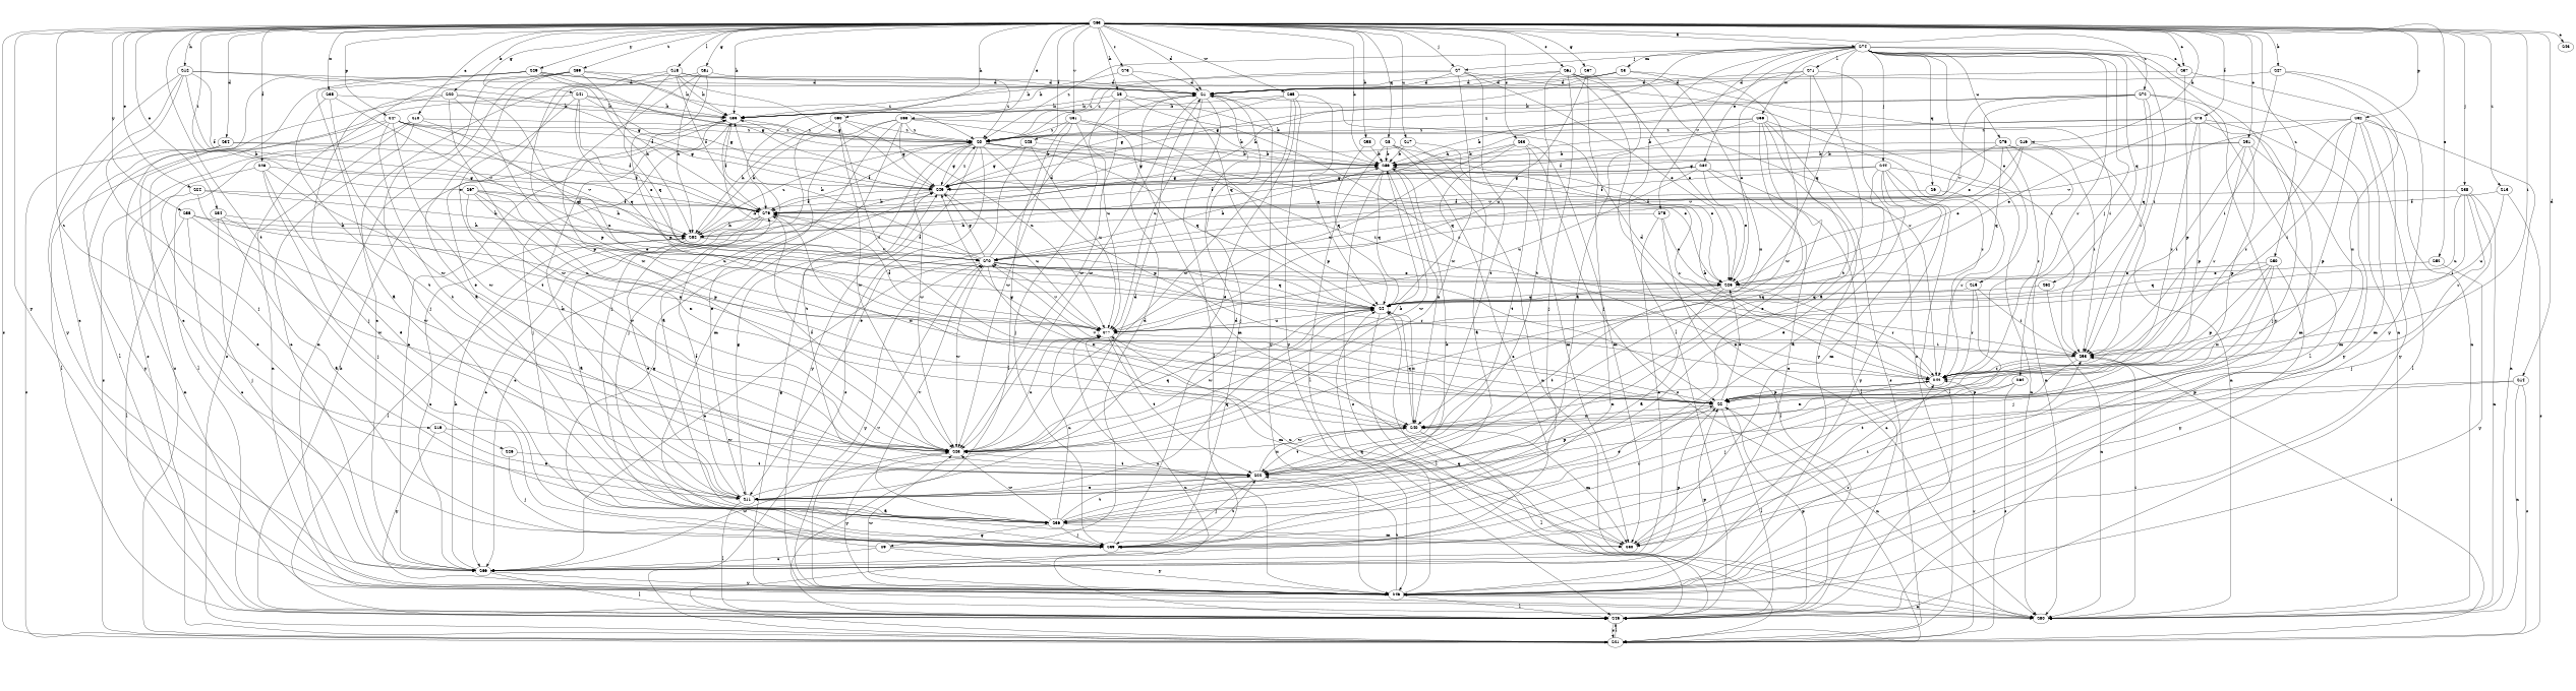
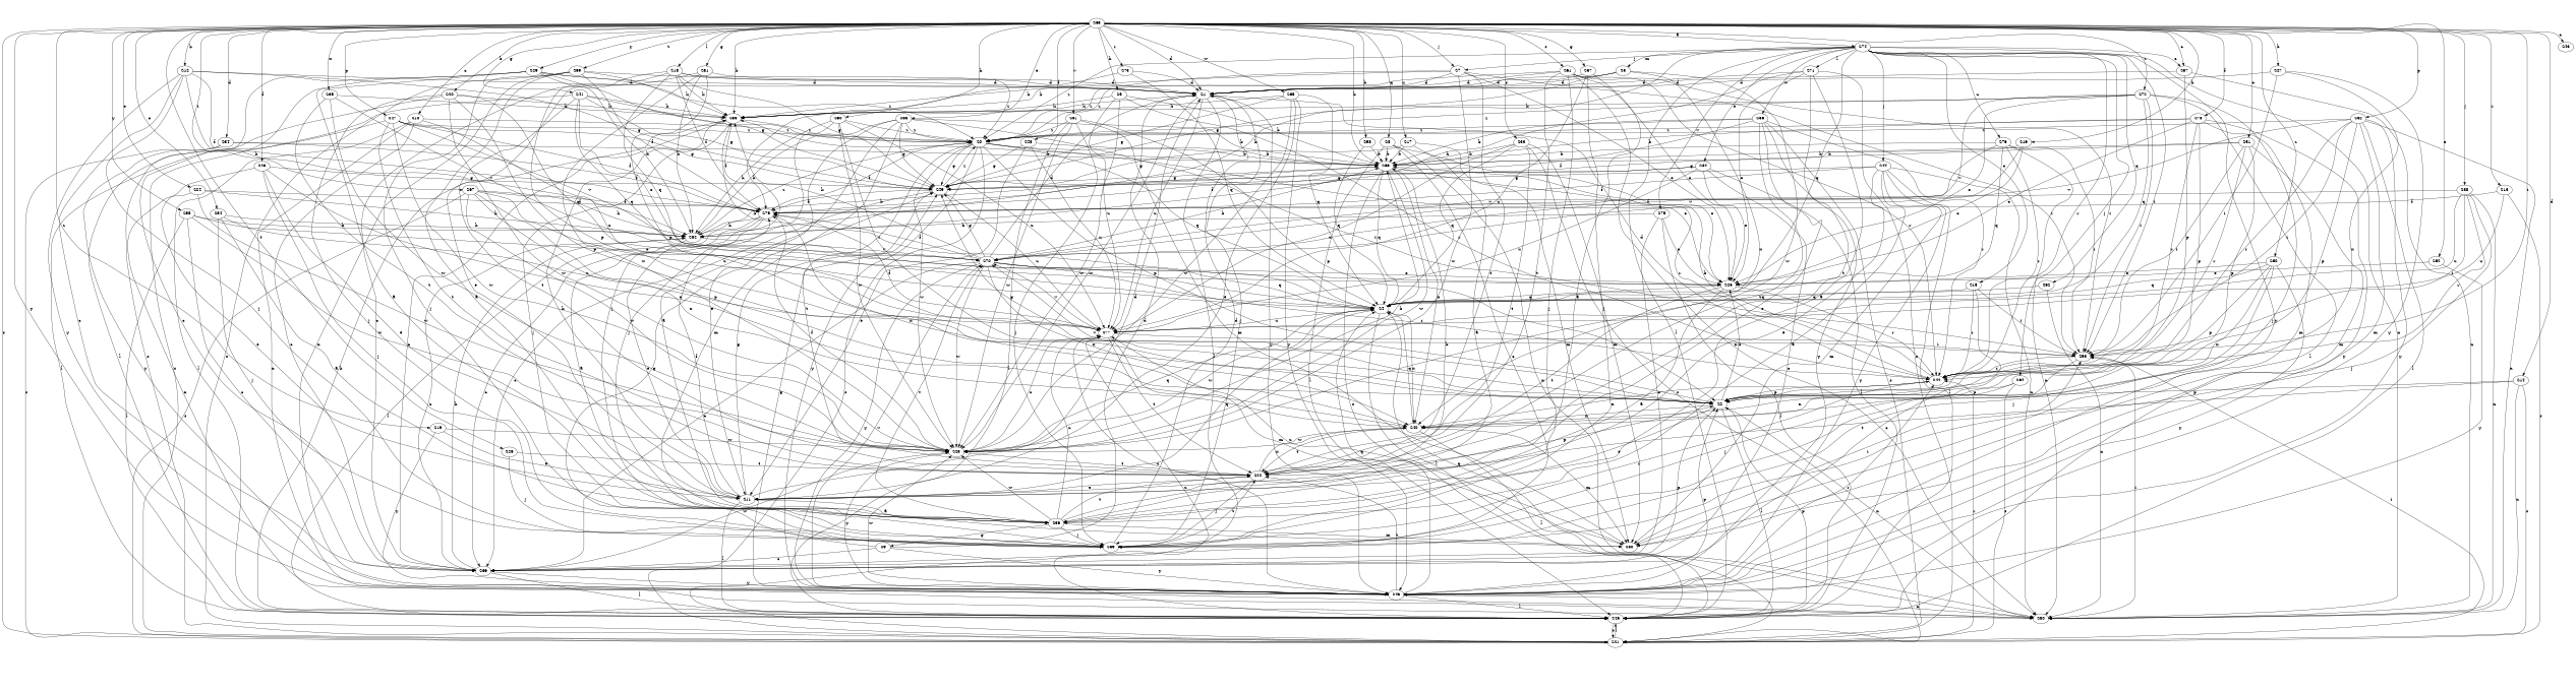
  strict digraph {
    S63
    S74
    S27
    S20
    S58
    S59
    S43
    S10
    S37
    S14
    S34
    S1
    S52
    S68
    S78
    S48
    S28
    S41
    S81
    S57
    S12
    S60
    S5
    S16
    S67
    S53
    S38
    S7
    S83
    S18
    S24
    S54
    S51
    S47
    S32
    S8
    S73
    S61
    S33
    S21
    S69
    S26
    S17
    S31
    S65
    S35
    S55
    S29
    S46
    S19
    S72
    S13
    S50
    S82
    S44
    S64
    S71
    S45
    S3
    S80
    S84
    S15
-   S6
    S62
    S4
    S42
    S76
    S75
    S56
    S0
    S40
    S39
    S23
    S2
    S49
    S77
    S66
    S22
    S79
    S25
    S36
    S30
    S11
    S70
    S9
    S63 -> S74 [label=a]
    S63 -> S27 [label=b]
    S63 -> S20 [label=b]
    S63 -> S58 [label=b]
    S63 -> S59 [label=b]
    S63 -> S43 [label=c]
    S63 -> S10 [label=c]
    S63 -> S37 [label=c]
    S63 -> S14 [label=d]
    S63 -> S34 [label=d]
    S63 -> S1 [label=d]
    S63 -> S52 [label=e]
    S63 -> S68 [label=e]
    S63 -> S78 [label=f]
    S63 -> S48 [label=f]
    S63 -> S28 [label=f]
    S63 -> S41 [label=g]
    S63 -> S81 [label=g]
    S63 -> S57 [label=g]
    S63 -> S12 [label=h]
    S63 -> S60 [label=h]
    S63 -> S5 [label=h]
    S63 -> S16 [label=h]
    S63 -> S67 [label=i]
    S63 -> S53 [label=i]
    S63 -> S38 [label=j]
    S63 -> S7 [label=j]
    S63 -> S83 [label=k]
    S63 -> S18 [label=l]
    S63 -> S24 [label=o]
    S63 -> S54 [label=o]
    S63 -> S51 [label=o]
    S63 -> S47 [label=p]
    S63 -> S32 [label=p]
    S63 -> S8 [label=q]
    S63 -> S73 [label=r]
    S63 -> S61 [label=s]
    S63 -> S33 [label=s]
    S63 -> S21 [label=s]
    S63 -> S69 [label=t]
    S63 -> S26 [label=t]
    S63 -> S17 [label=u]
    S63 -> S31 [label=v]
    S63 -> S65 [label=w]
    S63 -> S35 [label=x]
    S63 -> S55 [label=y]
    S63 -> S29 [label=y]
    S63 -> S46 [label=y]
    S63 -> S19 [label=z]
    S63 -> S72 [label=z]
    S63 -> S13 [label=z]
    S63 -> S50 [label=z]
    S74 -> S37 [label=c]
    S74 -> S53 [label=i]
    S74 -> S7 [label=j]
    S74 -> S46 [label=y]
    S74 -> S82 [label=h]
    S74 -> S44 [label=j]
    S74 -> S64 [label=j]
    S74 -> S71 [label=l]
    S74 -> S45 [label=l]
    S74 -> S3 [label=m]
    S74 -> S80 [label=n]
    S74 -> S84 [label=o]
    S74 -> S15 [label=o]
-   S74 -> S6 [label=q]
    S74 -> S62 [label=q]
    S74 -> S4 [label=q]
    S74 -> S42 [label=r]
    S74 -> S76 [label=u]
    S74 -> S75 [label=v]
    S74 -> S56 [label=w]
    S74 -> S0 [label=z]
    S27 -> S1 [label=d]
    S27 -> S53 [label=i]
    S27 -> S46 [label=y]
    S27 -> S40 [label=x]
    S20 -> S83 [label=k]
    S20 -> S45 [label=l]
    S20 -> S4 [label=q]
    S20 -> S39 [label=j]
    S20 -> S23 [label=w]
    S20 -> S2 [label=p]
    S58 -> S59 [label=b]
    S58 -> S4 [label=q]
    S59 -> S83 [label=k]
    S59 -> S21 [label=s]
    S59 -> S4 [label=q]
    S59 -> S42 [label=r]
    S59 -> S40 [label=x]
    S59 -> S23 [label=w]
    S59 -> S49 [label=g]
    S10 -> S45 [label=l]
    S10 -> S80 [label=n]
    S10 -> S0 [label=z]
    S10 -> S77 [label=u]
    S10 -> S66 [label=c]
    S37 -> S1 [label=d]
    S37 -> S80 [label=n]
    S37 -> S2 [label=p]
    S14 -> S21 [label=s]
    S14 -> S80 [label=n]
    S14 -> S2 [label=p]
    S14 -> S22 [label=t]
    S34 -> S59 [label=b]
    S34 -> S21 [label=s]
    S34 -> S46 [label=y]
    S34 -> S79 [label=f]
    S1 -> S83 [label=k]
    S1 -> S46 [label=y]
    S1 -> S45 [label=l]
    S1 -> S39 [label=j]
    S1 -> S23 [label=w]
    S1 -> S77 [label=u]
    S52 -> S46 [label=y]
    S52 -> S25 [label=o]
    S68 -> S59 [label=b]
    S68 -> S53 [label=i]
    S68 -> S82 [label=h]
    S68 -> S0 [label=z]
    S68 -> S49 [label=g]
    S68 -> S36 [label=a]
    S68 -> S30 [label=m]
    S68 -> S11 [label=e]
    S78 -> S59 [label=b]
    S78 -> S46 [label=y]
    S78 -> S42 [label=r]
    S78 -> S0 [label=z]
    S78 -> S2 [label=p]
    S78 -> S25 [label=o]
    S78 -> S30 [label=m]
    S48 -> S59 [label=b]
    S48 -> S49 [label=g]
    S48 -> S77 [label=u]
    S48 -> S11 [label=e]
    S28 -> S80 [label=n]
    S28 -> S40 [label=x]
    S28 -> S39 [label=j]
    S28 -> S49 [label=g]
    S28 -> S11 [label=e]
    S41 -> S83 [label=k]
    S41 -> S21 [label=s]
    S41 -> S4 [label=q]
    S41 -> S0 [label=z]
    S41 -> S49 [label=g]
    S41 -> S22 [label=t]
    S41 -> S25 [label=o]
    S81 -> S1 [label=d]
    S81 -> S82 [label=h]
    S81 -> S23 [label=w]
    S81 -> S2 [label=p]
    S81 -> S11 [label=e]
    S57 -> S1 [label=d]
    S57 -> S39 [label=j]
    S57 -> S77 [label=u]
    S57 -> S36 [label=a]
    S12 -> S1 [label=d]
    S12 -> S46 [label=y]
    S12 -> S82 [label=h]
    S12 -> S39 [label=j]
    S12 -> S49 [label=g]
    S12 -> S66 [label=c]
    S12 -> S79 [label=f]
    S60 -> S53 [label=i]
    S60 -> S82 [label=h]
    S60 -> S0 [label=z]
    S60 -> S39 [label=j]
    S60 -> S23 [label=w]
    S60 -> S77 [label=u]
    S5 -> S59 [label=b]
    S5 -> S83 [label=k]
    S5 -> S42 [label=r]
    S5 -> S23 [label=w]
    S5 -> S77 [label=u]
    S16 -> S59 [label=b]
-   S16 -> S80 [label=n]
    S16 -> S25 [label=o]
    S16 -> S70 [label=v]
-   S47 -> S21 [label=s]
+   S67 -> S21 [label=s]
    S67 -> S82 [label=h]
    S67 -> S40 [label=x]
    S67 -> S23 [label=w]
    S67 -> S2 [label=p]
    S67 -> S77 [label=u]
    S67 -> S79 [label=f]
    S53 -> S42 [label=r]
    S53 -> S39 [label=j]
    S38 -> S53 [label=i]
    S38 -> S80 [label=n]
    S38 -> S42 [label=r]
    S38 -> S39 [label=j]
    S38 -> S77 [label=u]
    S38 -> S79 [label=f]
    S7 -> S1 [label=d]
    S7 -> S53 [label=i]
    S7 -> S83 [label=k]
    S7 -> S0 [label=z]
    S7 -> S23 [label=w]
    S7 -> S22 [label=t]
    S7 -> S25 [label=o]
    S83 -> S0 [label=z]
    S83 -> S39 [label=j]
    S83 -> S66 [label=c]
    S83 -> S79 [label=f]
    S18 -> S1 [label=d]
    S18 -> S83 [label=k]
    S18 -> S4 [label=q]
    S18 -> S0 [label=z]
    S18 -> S2 [label=p]
    S18 -> S49 [label=g]
    S18 -> S66 [label=c]
    S18 -> S79 [label=f]
    S24 -> S82 [label=h]
    S24 -> S23 [label=w]
    S24 -> S79 [label=f]
    S24 -> S11 [label=e]
    S54 -> S82 [label=h]
    S54 -> S39 [label=j]
    S54 -> S77 [label=u]
    S54 -> S36 [label=a]
    S51 -> S59 [label=b]
    S51 -> S53 [label=i]
    S51 -> S42 [label=r]
    S51 -> S2 [label=p]
    S51 -> S49 [label=g]
    S51 -> S30 [label=m]
    S47 -> S45 [label=l]
    S47 -> S0 [label=z]
    S47 -> S23 [label=w]
    S47 -> S49 [label=g]
    S47 -> S22 [label=t]
    S47 -> S79 [label=f]
    S47 -> S70 [label=v]
    S32 -> S53 [label=i]
    S32 -> S46 [label=y]
    S32 -> S45 [label=l]
    S32 -> S80 [label=n]
    S32 -> S42 [label=r]
    S32 -> S0 [label=z]
    S32 -> S2 [label=p]
    S32 -> S30 [label=m]
    S32 -> S70 [label=v]
    S8 -> S59 [label=b]
    S8 -> S45 [label=l]
    S8 -> S80 [label=n]
    S8 -> S66 [label=c]
    S8 -> S25 [label=o]
    S73 -> S1 [label=d]
    S73 -> S4 [label=q]
    S73 -> S39 [label=j]
    S61 -> S1 [label=d]
    S61 -> S53 [label=i]
    S61 -> S83 [label=k]
    S61 -> S80 [label=n]
    S61 -> S42 [label=r]
    S61 -> S39 [label=j]
    S61 -> S22 [label=t]
    S61 -> S25 [label=o]
    S33 -> S59 [label=b]
    S33 -> S21 [label=s]
    S33 -> S4 [label=q]
    S33 -> S77 [label=u]
    S33 -> S22 [label=t]
    S33 -> S30 [label=m]
    S21 -> S53 [label=i]
    S21 -> S45 [label=l]
    S21 -> S42 [label=r]
    S21 -> S77 [label=u]
    S69 -> S1 [label=d]
    S69 -> S83 [label=k]
    S69 -> S21 [label=s]
    S69 -> S80 [label=n]
    S69 -> S39 [label=j]
    S69 -> S79 [label=f]
    S69 -> S36 [label=a]
    S26 -> S39 [label=j]
    S26 -> S22 [label=t]
    S17 -> S59 [label=b]
    S17 -> S49 [label=g]
    S17 -> S36 [label=a]
    S17 -> S30 [label=m]
    S31 -> S45 [label=l]
    S31 -> S0 [label=z]
    S31 -> S39 [label=j]
    S31 -> S23 [label=w]
    S31 -> S2 [label=p]
    S31 -> S30 [label=m]
    S65 -> S83 [label=k]
    S65 -> S46 [label=y]
    S65 -> S4 [label=q]
    S65 -> S23 [label=w]
    S65 -> S49 [label=g]
    S65 -> S11 [label=e]
    S35 -> S83 [label=k]
    S35 -> S23 [label=w]
    S35 -> S22 [label=t]
    S35 -> S70 [label=v]
    S55 -> S82 [label=h]
    S55 -> S45 [label=l]
    S55 -> S23 [label=w]
    S55 -> S66 [label=c]
    S55 -> S25 [label=o]
    S29 -> S1 [label=d]
    S29 -> S21 [label=s]
    S29 -> S82 [label=h]
    S29 -> S0 [label=z]
    S29 -> S49 [label=g]
    S29 -> S66 [label=c]
    S29 -> S36 [label=a]
    S46 -> S45 [label=l]
    S46 -> S80 [label=n]
    S46 -> S4 [label=q]
    S46 -> S42 [label=r]
    S46 -> S23 [label=w]
    S46 -> S2 [label=p]
    S46 -> S49 [label=g]
    S46 -> S77 [label=u]
    S46 -> S22 [label=t]
    S46 -> S70 [label=v]
    S19 -> S46 [label=y]
    S19 -> S23 [label=w]
    S19 -> S11 [label=e]
    S72 -> S53 [label=i]
    S72 -> S83 [label=k]
    S72 -> S45 [label=l]
    S72 -> S4 [label=q]
    S72 -> S0 [label=z]
    S72 -> S39 [label=j]
    S72 -> S25 [label=o]
    S72 -> S70 [label=v]
    S13 -> S21 [label=s]
    S13 -> S77 [label=u]
    S13 -> S79 [label=f]
    S50 -> S46 [label=y]
    S50 -> S4 [label=q]
    S50 -> S40 [label=x]
    S50 -> S39 [label=j]
    S50 -> S2 [label=p]
    S50 -> S25 [label=o]
    S82 -> S59 [label=b]
    S82 -> S0 [label=z]
    S82 -> S66 [label=c]
    S82 -> S11 [label=e]
    S82 -> S70 [label=v]
    S44 -> S46 [label=y]
    S44 -> S45 [label=l]
    S44 -> S80 [label=n]
    S44 -> S49 [label=g]
    S44 -> S79 [label=f]
    S44 -> S36 [label=a]
    S44 -> S30 [label=m]
    S44 -> S11 [label=e]
    S64 -> S21 [label=s]
    S64 -> S40 [label=x]
    S64 -> S2 [label=p]
    S71 -> S1 [label=d]
    S71 -> S21 [label=s]
    S71 -> S82 [label=h]
    S71 -> S22 [label=t]
    S71 -> S25 [label=o]
    S71 -> S36 [label=a]
    S45 -> S83 [label=k]
    S45 -> S21 [label=s]
    S45 -> S2 [label=p]
    S3 -> S1 [label=d]
    S3 -> S0 [label=z]
    S3 -> S40 [label=x]
    S3 -> S23 [label=w]
    S3 -> S49 [label=g]
    S80 -> S53 [label=i]
    S80 -> S4 [label=q]
    S84 -> S45 [label=l]
    S84 -> S49 [label=g]
    S84 -> S77 [label=u]
    S84 -> S66 [label=c]
    S84 -> S79 [label=f]
    S84 -> S25 [label=o]
    S15 -> S53 [label=i]
    S15 -> S4 [label=q]
    S15 -> S42 [label=r]
    S15 -> S66 [label=c]
-   S6 -> S42 [label=r]
-   S6 -> S79 [label=f]
    S62 -> S80 [label=n]
    S62 -> S4 [label=q]
    S4 -> S83 [label=k]
    S4 -> S45 [label=l]
    S4 -> S40 [label=x]
    S4 -> S23 [label=w]
    S4 -> S77 [label=u]
    S42 -> S59 [label=b]
    S42 -> S1 [label=d]
    S42 -> S40 [label=x]
    S42 -> S2 [label=p]
    S76 -> S59 [label=b]
    S76 -> S53 [label=i]
    S76 -> S80 [label=n]
    S76 -> S4 [label=q]
    S76 -> S42 [label=r]
    S76 -> S70 [label=v]
    S75 -> S82 [label=h]
    S75 -> S45 [label=l]
    S75 -> S66 [label=c]
    S75 -> S25 [label=o]
    S56 -> S59 [label=b]
    S56 -> S21 [label=s]
    S56 -> S46 [label=y]
    S56 -> S42 [label=r]
    S56 -> S0 [label=z]
    S56 -> S22 [label=t]
    S56 -> S79 [label=f]
    S56 -> S11 [label=e]
    S0 -> S59 [label=b]
    S0 -> S21 [label=s]
    S0 -> S46 [label=y]
    S0 -> S4 [label=q]
    S0 -> S23 [label=w]
    S0 -> S2 [label=p]
    S0 -> S49 [label=g]
    S0 -> S22 [label=t]
    S0 -> S79 [label=f]
    S0 -> S25 [label=o]
    S40 -> S45 [label=l]
    S40 -> S4 [label=q]
    S40 -> S23 [label=w]
    S40 -> S22 [label=t]
    S40 -> S30 [label=m]
    S39 -> S1 [label=d]
    S39 -> S42 [label=r]
    S39 -> S22 [label=t]
    S23 -> S59 [label=b]
    S23 -> S46 [label=y]
    S23 -> S4 [label=q]
    S23 -> S77 [label=u]
    S23 -> S22 [label=t]
    S23 -> S79 [label=f]
    S2 -> S45 [label=l]
    S2 -> S80 [label=n]
    S2 -> S40 [label=x]
    S2 -> S49 [label=g]
    S2 -> S25 [label=o]
    S2 -> S11 [label=e]
    S2 -> S70 [label=v]
    S49 -> S0 [label=z]
    S49 -> S77 [label=u]
    S49 -> S66 [label=c]
    S49 -> S79 [label=f]
    S77 -> S53 [label=i]
    S77 -> S22 [label=t]
    S77 -> S79 [label=f]
    S77 -> S30 [label=m]
    S77 -> S70 [label=v]
    S66 -> S46 [label=y]
    S66 -> S82 [label=h]
    S66 -> S45 [label=l]
    S66 -> S23 [label=w]
    S66 -> S2 [label=p]
    S22 -> S40 [label=x]
    S22 -> S39 [label=j]
    S22 -> S2 [label=p]
    S22 -> S11 [label=e]
    S79 -> S82 [label=h]
    S79 -> S45 [label=l]
    S79 -> S40 [label=x]
    S79 -> S66 [label=c]
    S79 -> S36 [label=a]
    S25 -> S4 [label=q]
    S25 -> S42 [label=r]
    S25 -> S22 [label=t]
    S25 -> S36 [label=a]
    S36 -> S59 [label=b]
    S36 -> S39 [label=j]
    S36 -> S23 [label=w]
    S36 -> S77 [label=u]
    S36 -> S22 [label=t]
    S36 -> S30 [label=m]
    S36 -> S70 [label=v]
    S36 -> S9 [label=g]
    S30 -> S53 [label=i]
    S30 -> S77 [label=u]
    S11 -> S1 [label=d]
    S11 -> S83 [label=k]
    S11 -> S45 [label=l]
    S11 -> S4 [label=q]
    S11 -> S49 [label=g]
    S11 -> S79 [label=f]
    S11 -> S36 [label=a]
    S70 -> S59 [label=b]
    S70 -> S1 [label=d]
    S70 -> S83 [label=k]
    S70 -> S46 [label=y]
    S70 -> S4 [label=q]
    S70 -> S42 [label=r]
    S70 -> S40 [label=x]
    S70 -> S23 [label=w]
    S70 -> S49 [label=g]
    S70 -> S66 [label=c]
    S70 -> S79 [label=f]
    S70 -> S25 [label=o]
    S9 -> S1 [label=d]
    S9 -> S46 [label=y]
    S9 -> S49 [label=g]
    S9 -> S66 [label=c]
  }
